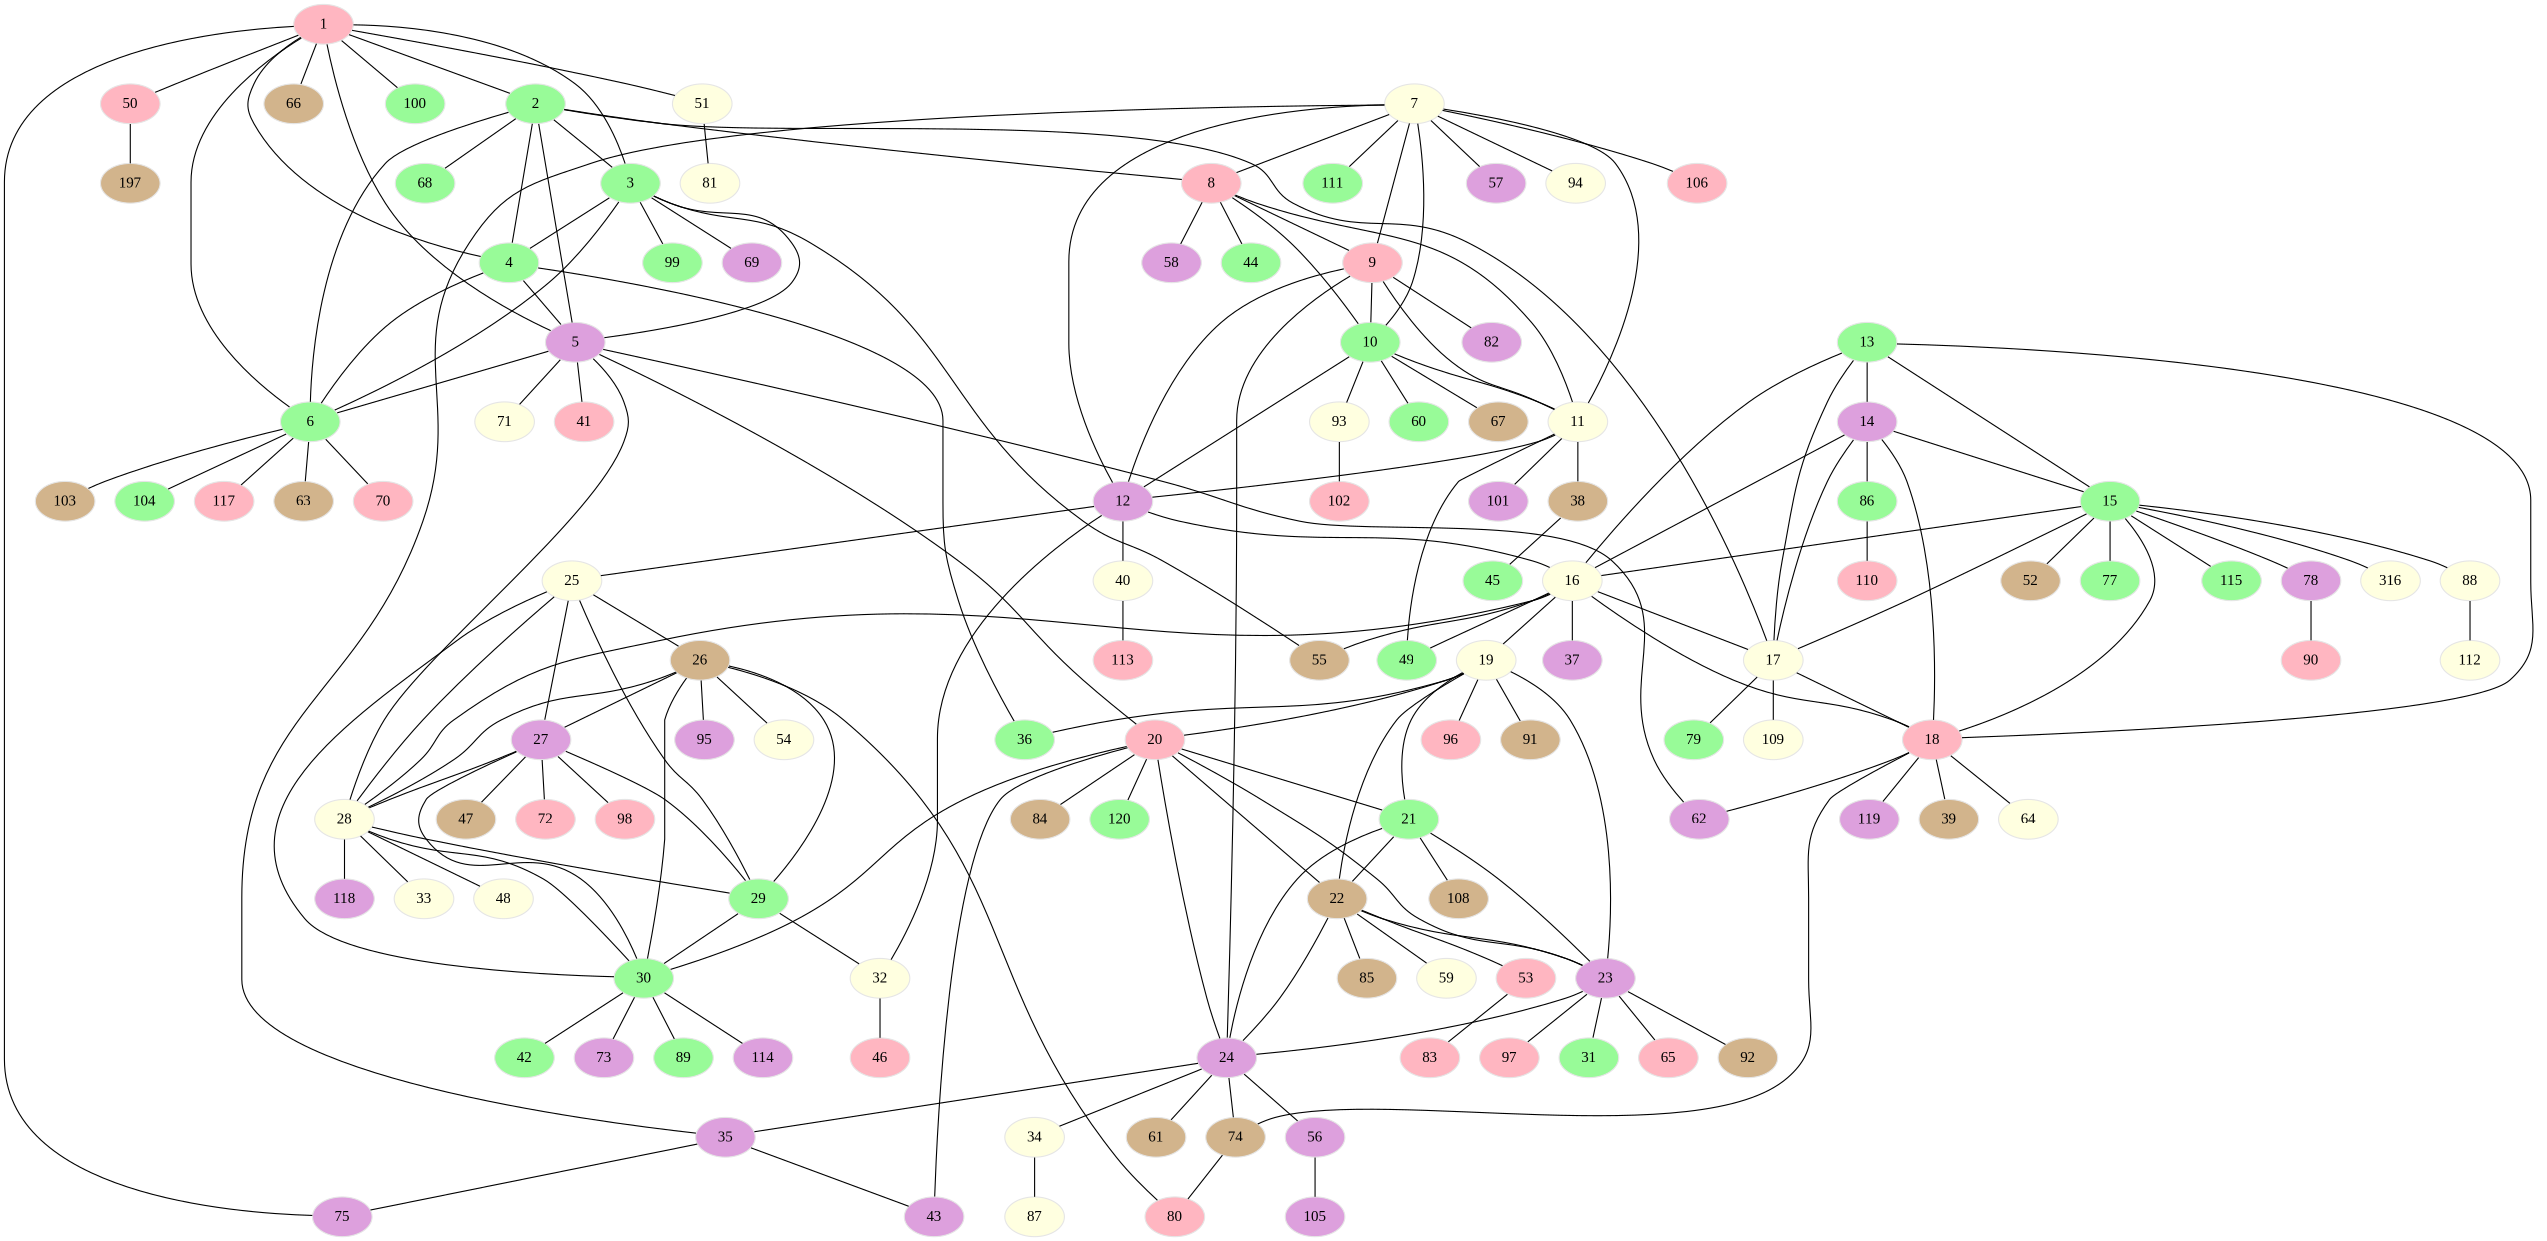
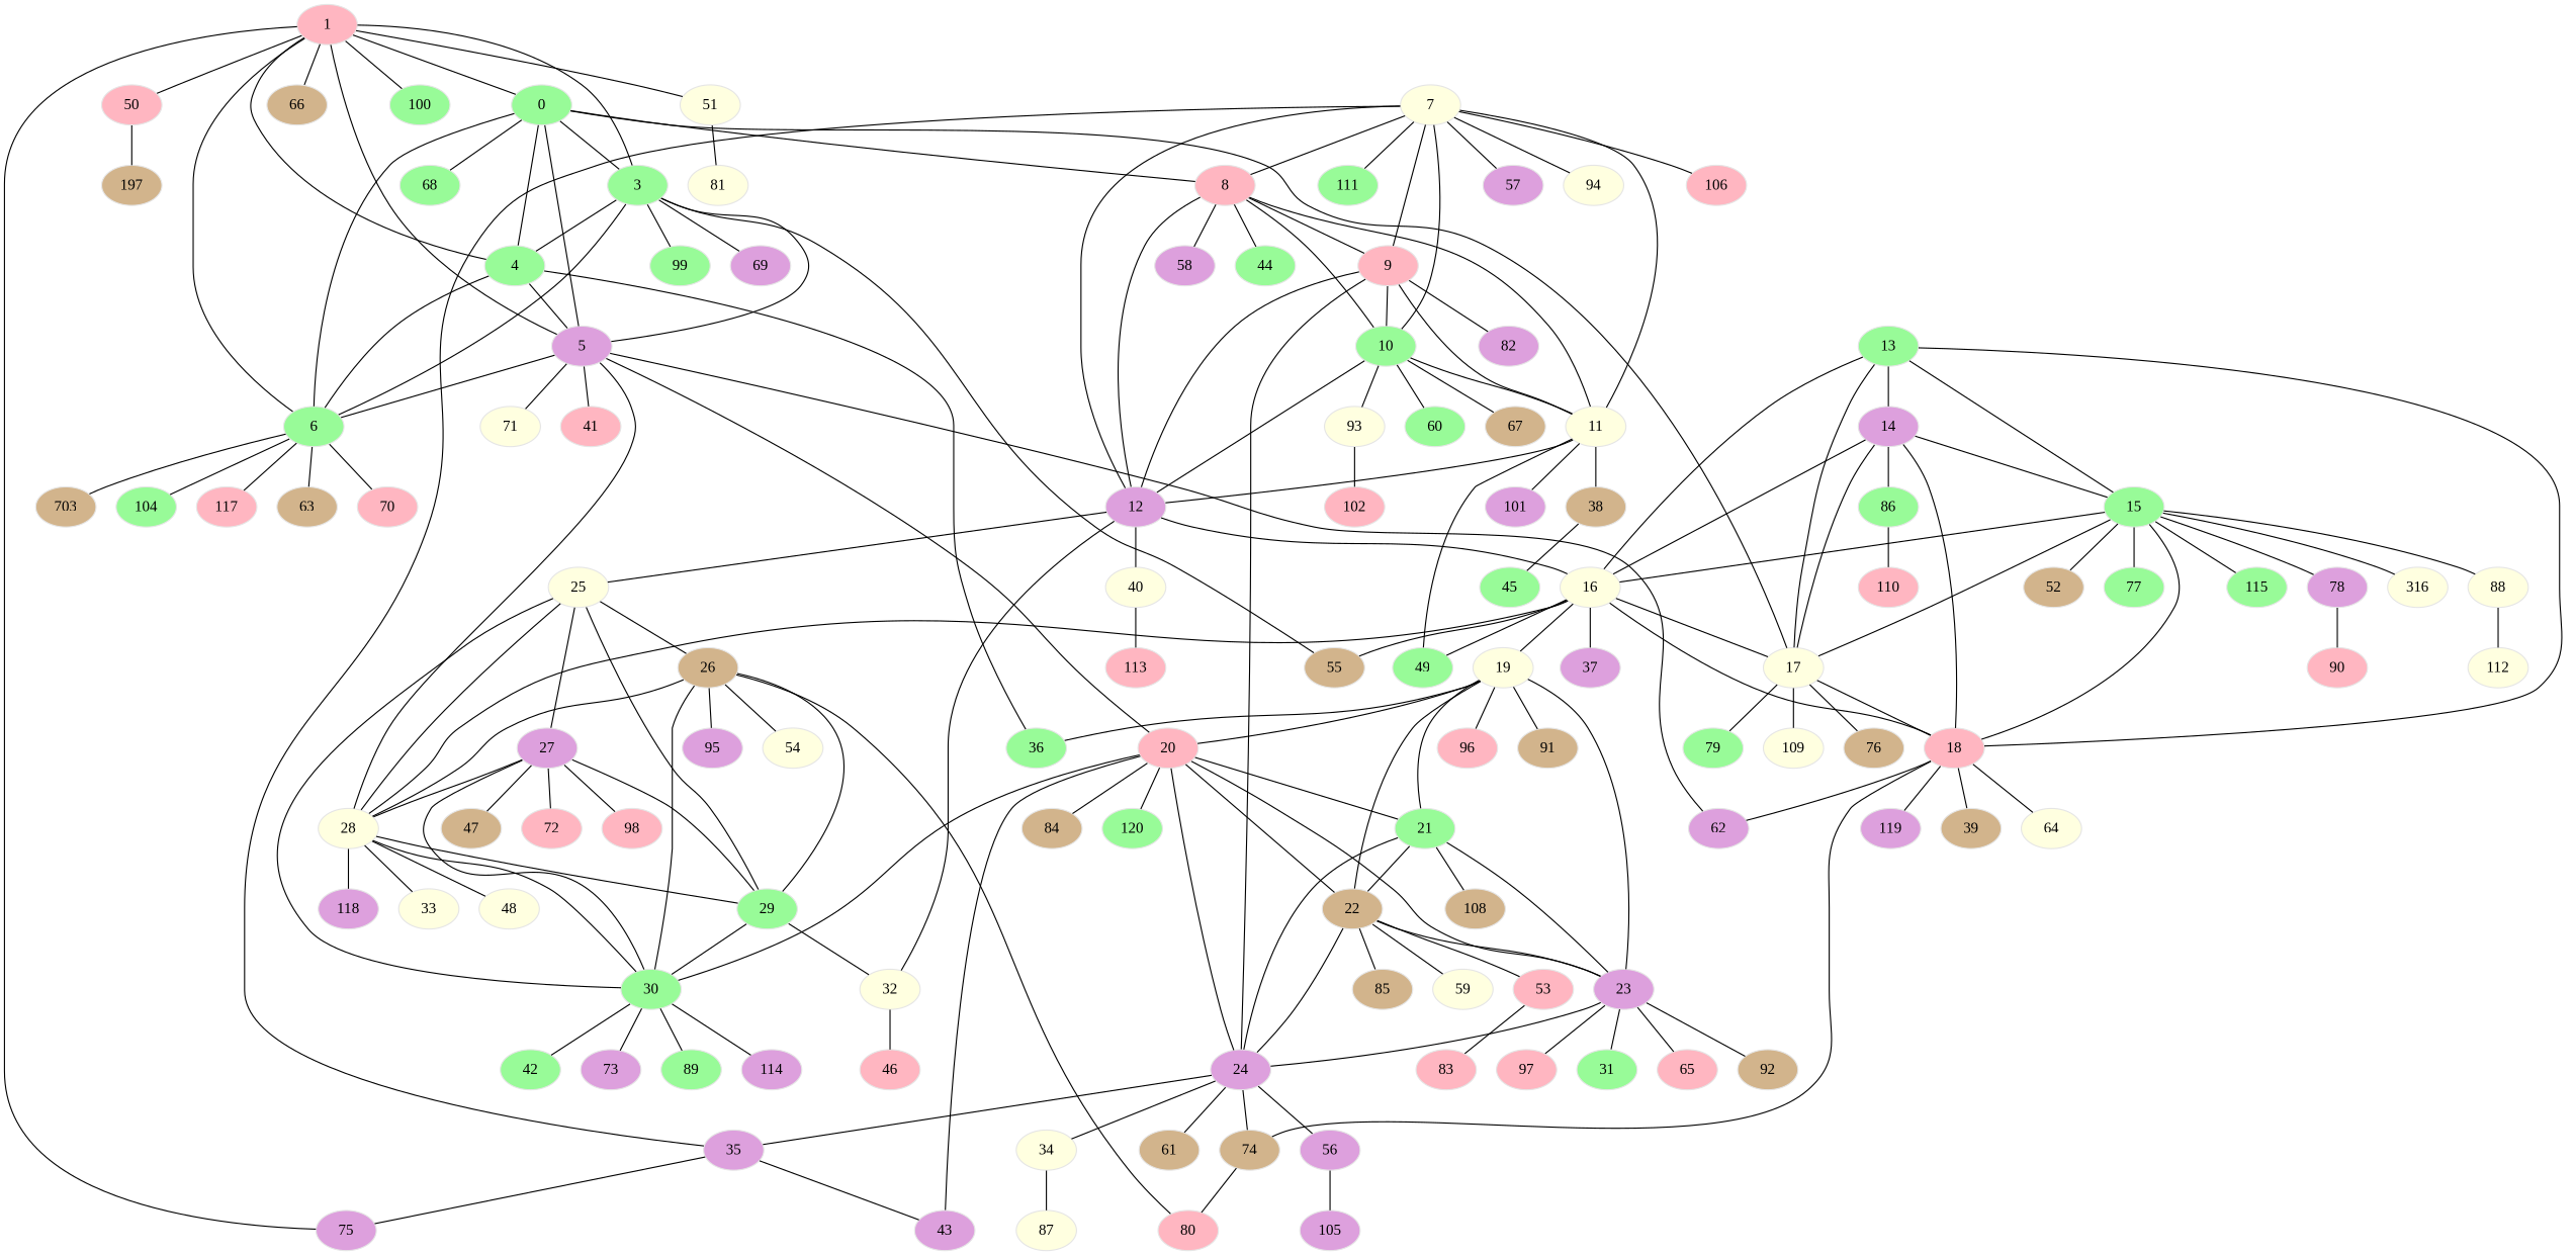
  graph {
    fontname="Liberation Serif"
    node [color=gray90 fillcolor=palegreen fontname="Liberation Serif" style=filled]
    edge [fontname="Liberation Serif"]
    1 [fillcolor=lightpink]
-   2
+   2 [label=0]
    3
    4
    5 [fillcolor=plum]
    6
    50 [fillcolor=lightpink]
    51 [fillcolor=lightyellow]
    66 [fillcolor=tan]
    75 [fillcolor=plum]
    100
    8 [fillcolor=lightpink]
    17 [fillcolor=lightyellow]
    68
    55 [fillcolor=tan]
    69 [fillcolor=plum]
    99
    36
    20 [fillcolor=lightpink]
    28 [fillcolor=lightyellow]
    41 [fillcolor=lightpink]
    62 [fillcolor=plum]
    71 [fillcolor=lightyellow]
    63 [fillcolor=tan]
    70 [fillcolor=lightpink]
-   103 [fillcolor=tan]
+   103 [fillcolor=tan label=703]
    104
    117 [fillcolor=lightpink]
    n29 [fillcolor=tan label=197]
    81 [fillcolor=lightyellow]
    9 [fillcolor=lightpink]
    10
    11 [fillcolor=lightyellow]
    12 [fillcolor=plum]
    44
    58 [fillcolor=plum]
    18 [fillcolor=lightpink]
+   76 [fillcolor=tan]
    79
    109 [fillcolor=lightyellow]
    24 [fillcolor=plum]
    21
    22 [fillcolor=tan]
    23 [fillcolor=plum]
    30
    43 [fillcolor=plum]
    84 [fillcolor=tan]
    120
    29
    33 [fillcolor=lightyellow]
    48 [fillcolor=lightyellow]
    118 [fillcolor=plum]
    7 [fillcolor=lightyellow]
    35 [fillcolor=plum]
    57 [fillcolor=plum]
    94 [fillcolor=lightyellow]
    106 [fillcolor=lightpink]
    111
    82 [fillcolor=plum]
    60
    67 [fillcolor=tan]
    93 [fillcolor=lightyellow]
    38 [fillcolor=tan]
    49
    101 [fillcolor=plum]
    16 [fillcolor=lightyellow]
    25 [fillcolor=lightyellow]
    32 [fillcolor=lightyellow]
    40 [fillcolor=lightyellow]
    74 [fillcolor=tan]
    34 [fillcolor=lightyellow]
    56 [fillcolor=plum]
    61 [fillcolor=tan]
    102 [fillcolor=lightpink]
    45
    19 [fillcolor=lightyellow]
    37 [fillcolor=plum]
    26 [fillcolor=tan]
    27 [fillcolor=plum]
    46 [fillcolor=lightpink]
    113 [fillcolor=lightpink]
    13
    14 [fillcolor=plum]
    15
    86
    52 [fillcolor=tan]
    77
    78 [fillcolor=plum]
    88 [fillcolor=lightyellow]
    115
    n91 [fillcolor=lightyellow label=316]
    39 [fillcolor=tan]
    64 [fillcolor=lightyellow]
    119 [fillcolor=plum]
    110 [fillcolor=lightpink]
    90 [fillcolor=lightpink]
    112 [fillcolor=lightyellow]
    91 [fillcolor=tan]
    96 [fillcolor=lightpink]
    80 [fillcolor=lightpink]
    108 [fillcolor=tan]
    53 [fillcolor=lightpink]
    59 [fillcolor=lightyellow]
    85 [fillcolor=tan]
    31
    65 [fillcolor=lightpink]
    92 [fillcolor=tan]
    97 [fillcolor=lightpink]
    42
    73 [fillcolor=plum]
    89
    114 [fillcolor=plum]
    83 [fillcolor=lightpink]
    87 [fillcolor=lightyellow]
    105 [fillcolor=plum]
    54 [fillcolor=lightyellow]
    95 [fillcolor=plum]
    47 [fillcolor=tan]
    72 [fillcolor=lightpink]
    98 [fillcolor=lightpink]
    1 -- 2
    1 -- 3
    1 -- 4
    1 -- 5
    1 -- 6
    1 -- 50
    1 -- 51
    1 -- 66
    1 -- 75
    1 -- 100
    2 -- 3
    2 -- 4
    2 -- 5
    2 -- 6
    2 -- 8
    2 -- 17
    2 -- 68
    3 -- 4
    3 -- 5
    3 -- 6
    3 -- 55
    3 -- 69
    3 -- 99
    4 -- 5
    4 -- 6
    4 -- 36
    5 -- 6
    5 -- 20
    5 -- 28
    5 -- 41
    5 -- 62
    5 -- 71
    6 -- 63
    6 -- 70
    6 -- 103
    6 -- 104
    6 -- 117
    50 -- n29
    51 -- 81
    8 -- 9
    8 -- 10
    8 -- 11
+   8 -- 12
    8 -- 44
    8 -- 58
    17 -- 18
+   17 -- 76
    17 -- 79
    17 -- 109
    20 -- 24
    20 -- 21
    20 -- 22
    20 -- 23
    20 -- 30
    20 -- 43
    20 -- 84
    20 -- 120
    28 -- 30
    28 -- 29
    28 -- 33
    28 -- 48
    28 -- 118
    9 -- 10
    9 -- 11
    9 -- 12
    9 -- 24
    9 -- 82
    10 -- 11
    10 -- 12
    10 -- 60
    10 -- 67
    10 -- 93
    11 -- 12
    11 -- 38
    11 -- 49
    11 -- 101
    12 -- 16
    12 -- 25
    12 -- 32
    12 -- 40
    18 -- 62
    18 -- 74
    18 -- 39
    18 -- 64
    18 -- 119
    24 -- 35
    24 -- 74
    24 -- 34
    24 -- 56
    24 -- 61
    21 -- 24
    21 -- 22
    21 -- 23
    21 -- 108
    22 -- 24
    22 -- 23
    22 -- 53
    22 -- 59
    22 -- 85
    23 -- 24
    23 -- 31
    23 -- 65
    23 -- 92
    23 -- 97
    30 -- 42
    30 -- 73
    30 -- 89
    30 -- 114
    29 -- 30
    29 -- 32
    7 -- 8
    7 -- 9
    7 -- 10
    7 -- 11
    7 -- 12
    7 -- 35
    7 -- 57
    7 -- 94
    7 -- 106
    7 -- 111
    35 -- 75
    35 -- 43
    93 -- 102
    38 -- 45
    16 -- 17
    16 -- 55
    16 -- 28
    16 -- 18
    16 -- 49
    16 -- 19
    16 -- 37
    25 -- 28
    25 -- 30
    25 -- 29
    25 -- 26
    25 -- 27
    32 -- 46
    40 -- 113
    74 -- 80
    34 -- 87
    56 -- 105
    19 -- 36
    19 -- 20
    19 -- 21
    19 -- 22
    19 -- 23
    19 -- 91
    19 -- 96
    26 -- 28
    26 -- 30
    26 -- 29
-   26 -- 27
    26 -- 80
    26 -- 54
    26 -- 95
    27 -- 28
    27 -- 30
    27 -- 29
    27 -- 47
    27 -- 72
    27 -- 98
    13 -- 17
    13 -- 18
    13 -- 16
    13 -- 14
    13 -- 15
    14 -- 17
    14 -- 18
    14 -- 16
    14 -- 15
    14 -- 86
    15 -- 17
    15 -- 18
    15 -- 16
    15 -- 52
    15 -- 77
    15 -- 78
    15 -- 88
    15 -- 115
    15 -- n91
    86 -- 110
    78 -- 90
    88 -- 112
    53 -- 83
  }
